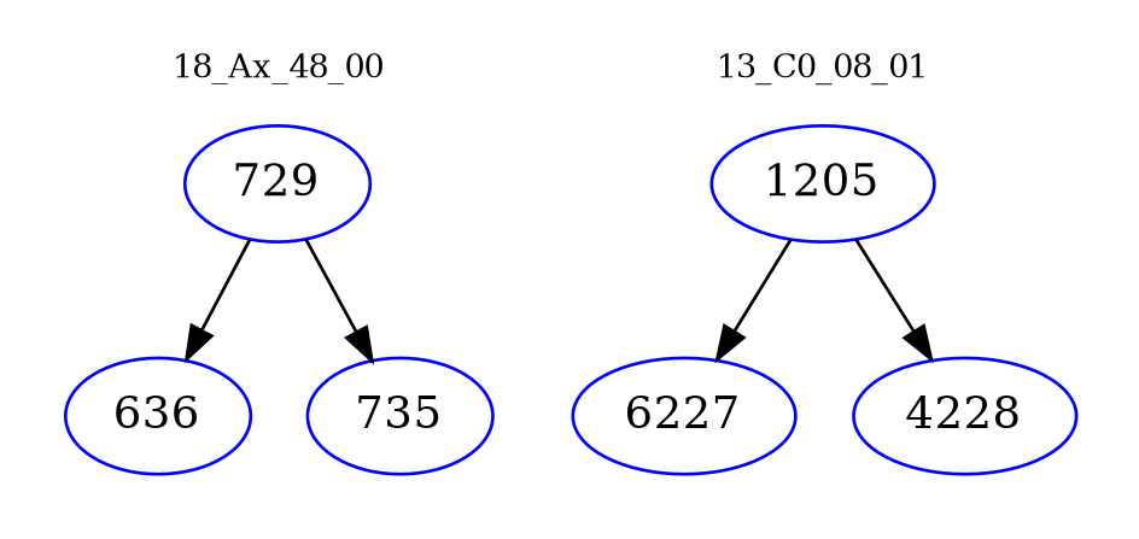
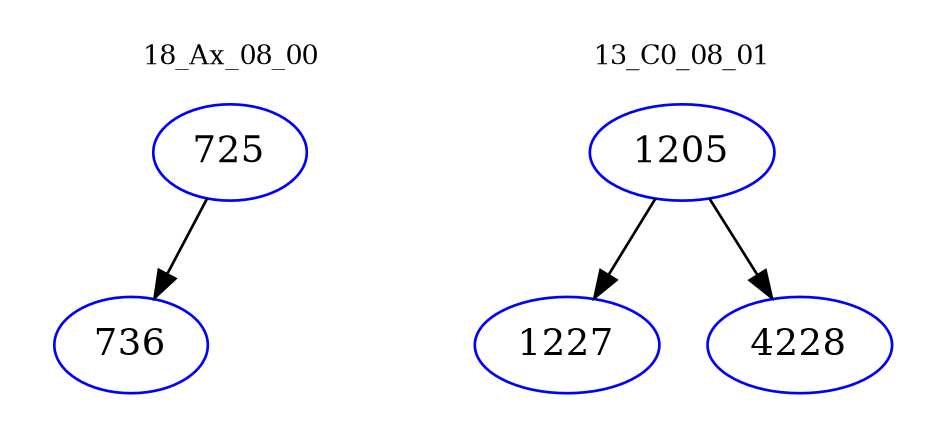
  digraph {
    node [color=blue]
    edge [color=black]
-   n1 [label=729]
-   n2 [label=636]
-   n3 [label=735]
+   n1 [label=725]
+   n2 [label=736]
    n4 [label=1205]
-   n5 [label=6227]
+   n5 [label=1227]
    n6 [label=4228]
    subgraph cluster_1 {
      color=white
      fontsize=10
-     label="18_Ax_48_00"
+     label="18_Ax_08_00"
      n1
      n2
-     n3
    }
    subgraph cluster_2 {
      color=white
      fontsize=10
      label="13_C0_08_01"
      n4
      n5
      n6
    }
    n1 -> n2
-   n1 -> n3
    n4 -> n5
    n4 -> n6
  }
